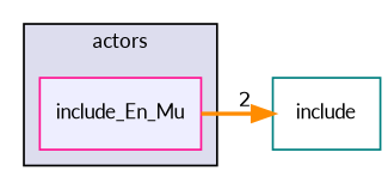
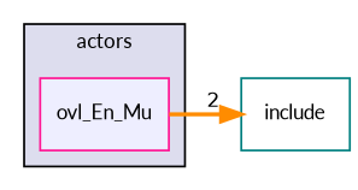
  digraph {
    compound=true
    rankdir=LR
    fontname=Lato
    node [fontname=Lato fontsize=10 shape=box style=filled]
-   n1 [fillcolor="#eeeeff" label=include_En_Mu pencolor=black color=deeppink]
+   n1 [fillcolor="#eeeeff" label=ovl_En_Mu pencolor=black color=deeppink]
    n2 [color=teal fillcolor=white label=include]
    subgraph cluster_1 {
      bgcolor="#ddddee"
      fontsize=10
      label=actors
      pencolor=black
      n1
    }
    n1 -> n2 [headlabel=2 labeldistance=1.5 labelfontname=Helvetica labelfontsize=10 color=darkorange style=bold arrowhead=normal fontname=Lato]
  }
